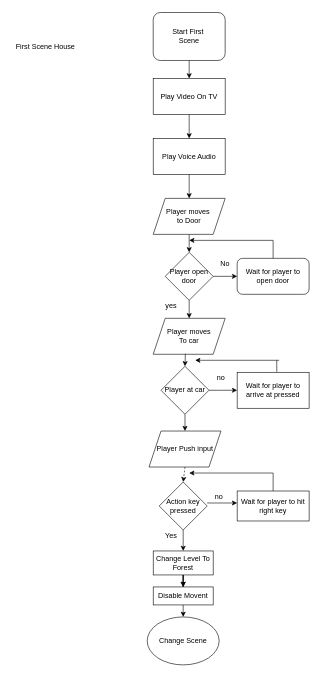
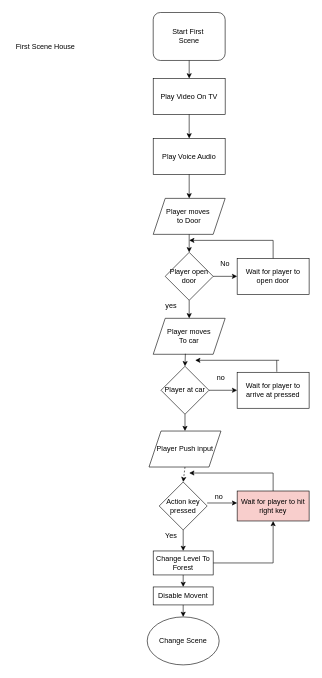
  <mxCell id="0" />
  <mxCell id="1" parent="0" />
  <mxCell id="2" value="Start First&amp;nbsp;&lt;br&gt;Scene" style="whiteSpace=wrap;html=1;rounded=1;" vertex="1" parent="1"><mxGeometry x="255" y="20" width="120" height="80" as="geometry" /></mxCell>
  <mxCell id="3" value="Play Video On TV" style="rounded=0;whiteSpace=wrap;html=1;" vertex="1" parent="1"><mxGeometry x="255" y="130" width="120" height="60" as="geometry" /></mxCell>
  <mxCell id="4" value="" style="endArrow=classic;html=1;exitX=0.5;exitY=1;exitDx=0;exitDy=0;" edge="1" parent="1" source="2"><mxGeometry width="50" height="50" relative="1" as="geometry"><mxPoint x="315" y="100" as="sourcePoint" /><mxPoint x="315" y="130" as="targetPoint" /></mxGeometry></mxCell>
  <mxCell id="5" value="" style="endArrow=classic;html=1;exitX=0.5;exitY=1;exitDx=0;exitDy=0;entryX=0.5;entryY=0;entryDx=0;entryDy=0;" edge="1" parent="1" source="3" target="6"><mxGeometry width="50" height="50" relative="1" as="geometry"><mxPoint x="335" y="260" as="sourcePoint" /><mxPoint x="315" y="270" as="targetPoint" /></mxGeometry></mxCell>
  <mxCell id="6" value="Play Voice Audio&lt;br&gt;" style="rounded=0;whiteSpace=wrap;html=1;" vertex="1" parent="1"><mxGeometry x="255" y="230" width="120" height="60" as="geometry" /></mxCell>
  <mxCell id="7" value="" style="endArrow=classic;html=1;exitX=0.5;exitY=1;exitDx=0;exitDy=0;" edge="1" parent="1" source="6"><mxGeometry width="50" height="50" relative="1" as="geometry"><mxPoint x="335" y="330" as="sourcePoint" /><mxPoint x="315" y="330" as="targetPoint" /></mxGeometry></mxCell>
  <mxCell id="8" value="Player moves&amp;nbsp;&lt;br&gt;to Door" style="shape=parallelogram;perimeter=parallelogramPerimeter;whiteSpace=wrap;html=1;fixedSize=1;" vertex="1" parent="1"><mxGeometry x="255" y="330" width="120" height="60" as="geometry" /></mxCell>
  <mxCell id="9" value="" style="endArrow=classic;html=1;exitX=0.5;exitY=1;exitDx=0;exitDy=0;" edge="1" parent="1" source="8"><mxGeometry width="50" height="50" relative="1" as="geometry"><mxPoint x="285" y="440" as="sourcePoint" /><mxPoint x="315" y="420" as="targetPoint" /></mxGeometry></mxCell>
  <mxCell id="10" value="Player open&lt;br&gt;door" style="rhombus;whiteSpace=wrap;html=1;" vertex="1" parent="1"><mxGeometry x="275" y="420" width="80" height="80" as="geometry" /></mxCell>
  <mxCell id="11" value="" style="endArrow=classic;html=1;exitX=1;exitY=0.5;exitDx=0;exitDy=0;entryX=0;entryY=0.5;entryDx=0;entryDy=0;" edge="1" parent="1" source="10" target="13"><mxGeometry width="50" height="50" relative="1" as="geometry"><mxPoint x="275" y="540" as="sourcePoint" /><mxPoint x="375" y="460" as="targetPoint" /></mxGeometry></mxCell>
  <mxCell id="12" value="No&lt;br&gt;" style="text;html=1;strokeColor=none;fillColor=none;align=center;verticalAlign=middle;whiteSpace=wrap;rounded=0;" vertex="1" parent="1"><mxGeometry x="355" y="430" width="40" height="20" as="geometry" /></mxCell>
- <mxCell id="13" value="Wait for player to open door&lt;br&gt;" style="whiteSpace=wrap;html=1;rounded=1;" vertex="1" parent="1"><mxGeometry x="395" y="430" width="120" height="60" as="geometry" /></mxCell>
+ <mxCell id="13" value="Wait for player to open door&lt;br&gt;" style="rounded=0;whiteSpace=wrap;html=1;" vertex="1" parent="1"><mxGeometry x="395" y="430" width="120" height="60" as="geometry" /></mxCell>
  <mxCell id="14" value="" style="endArrow=none;html=1;exitX=0.5;exitY=0;exitDx=0;exitDy=0;" edge="1" parent="1" source="13"><mxGeometry width="50" height="50" relative="1" as="geometry"><mxPoint x="335" y="380" as="sourcePoint" /><mxPoint x="455" y="400" as="targetPoint" /></mxGeometry></mxCell>
  <mxCell id="15" value="" style="endArrow=classic;html=1;" edge="1" parent="1"><mxGeometry width="50" height="50" relative="1" as="geometry"><mxPoint x="455" y="400" as="sourcePoint" /><mxPoint x="315" y="400" as="targetPoint" /></mxGeometry></mxCell>
  <mxCell id="16" value="" style="endArrow=classic;html=1;exitX=0.5;exitY=1;exitDx=0;exitDy=0;" edge="1" parent="1" source="10"><mxGeometry width="50" height="50" relative="1" as="geometry"><mxPoint x="295" y="550" as="sourcePoint" /><mxPoint x="315" y="530" as="targetPoint" /></mxGeometry></mxCell>
  <mxCell id="17" value="yes" style="text;html=1;strokeColor=none;fillColor=none;align=center;verticalAlign=middle;whiteSpace=wrap;rounded=0;" vertex="1" parent="1"><mxGeometry x="265" y="500" width="40" height="20" as="geometry" /></mxCell>
  <mxCell id="18" value="Player moves&lt;br&gt;To car&lt;br&gt;" style="shape=parallelogram;perimeter=parallelogramPerimeter;whiteSpace=wrap;html=1;fixedSize=1;" vertex="1" parent="1"><mxGeometry x="255" y="530" width="120" height="60" as="geometry" /></mxCell>
  <mxCell id="19" value="Player at car&lt;br&gt;" style="rhombus;whiteSpace=wrap;html=1;" vertex="1" parent="1"><mxGeometry x="268" y="610" width="80" height="80" as="geometry" /></mxCell>
  <mxCell id="20" value="" style="endArrow=classic;html=1;exitX=0.447;exitY=0.986;exitDx=0;exitDy=0;exitPerimeter=0;entryX=0.5;entryY=0;entryDx=0;entryDy=0;" edge="1" parent="1" source="18" target="19"><mxGeometry width="50" height="50" relative="1" as="geometry"><mxPoint x="305" y="640" as="sourcePoint" /><mxPoint x="355" y="590" as="targetPoint" /></mxGeometry></mxCell>
  <mxCell id="21" value="no&lt;br&gt;" style="text;html=1;strokeColor=none;fillColor=none;align=center;verticalAlign=middle;whiteSpace=wrap;rounded=0;" vertex="1" parent="1"><mxGeometry x="348" y="620" width="40" height="20" as="geometry" /></mxCell>
  <mxCell id="22" value="" style="endArrow=classic;html=1;exitX=1;exitY=0.5;exitDx=0;exitDy=0;" edge="1" parent="1" source="19"><mxGeometry width="50" height="50" relative="1" as="geometry"><mxPoint x="355" y="690" as="sourcePoint" /><mxPoint x="395" y="650" as="targetPoint" /></mxGeometry></mxCell>
  <mxCell id="23" value="Wait for player to arrive at pressed" style="rounded=0;whiteSpace=wrap;html=1;" vertex="1" parent="1"><mxGeometry x="395" y="620" width="120" height="60" as="geometry" /></mxCell>
  <mxCell id="24" value="" style="endArrow=none;html=1;exitX=0.551;exitY=-0.014;exitDx=0;exitDy=0;exitPerimeter=0;" edge="1" parent="1" source="23"><mxGeometry width="50" height="50" relative="1" as="geometry"><mxPoint x="335" y="680" as="sourcePoint" /><mxPoint x="461" y="600" as="targetPoint" /></mxGeometry></mxCell>
  <mxCell id="25" value="" style="endArrow=classic;html=1;" edge="1" parent="1"><mxGeometry width="50" height="50" relative="1" as="geometry"><mxPoint x="465" y="600" as="sourcePoint" /><mxPoint x="325" y="600" as="targetPoint" /></mxGeometry></mxCell>
  <mxCell id="26" value="First Scene House&lt;br&gt;" style="text;html=1;align=center;verticalAlign=middle;resizable=0;points=[];autosize=1;" vertex="1" parent="1"><mxGeometry x="20" y="68" width="110" height="20" as="geometry" /></mxCell>
  <mxCell id="27" value="" style="endArrow=classic;html=1;exitX=0.5;exitY=1;exitDx=0;exitDy=0;" edge="1" parent="1" source="19"><mxGeometry width="50" height="50" relative="1" as="geometry"><mxPoint x="365" y="588" as="sourcePoint" /><mxPoint x="308" y="718" as="targetPoint" /></mxGeometry></mxCell>
  <mxCell id="28" value="Player Push input&lt;br&gt;" style="shape=parallelogram;perimeter=parallelogramPerimeter;whiteSpace=wrap;html=1;fixedSize=1;" vertex="1" parent="1"><mxGeometry x="248" y="718" width="120" height="60" as="geometry" /></mxCell>
  <mxCell id="29" value="Action key pressed&lt;br&gt;" style="rhombus;whiteSpace=wrap;html=1;" vertex="1" parent="1"><mxGeometry x="265" y="803" width="80" height="80" as="geometry" /></mxCell>
  <mxCell id="30" value="" style="endArrow=classic;html=1;exitX=0.5;exitY=1;exitDx=0;exitDy=0;entryX=0.5;entryY=0;entryDx=0;entryDy=0;dashed=1;" edge="1" parent="1" source="28" target="29"><mxGeometry width="50" height="50" relative="1" as="geometry"><mxPoint x="295" y="828" as="sourcePoint" /><mxPoint x="305" y="798" as="targetPoint" /></mxGeometry></mxCell>
  <mxCell id="31" value="no&lt;br&gt;" style="text;html=1;strokeColor=none;fillColor=none;align=center;verticalAlign=middle;whiteSpace=wrap;rounded=0;" vertex="1" parent="1"><mxGeometry x="345" y="818" width="40" height="20" as="geometry" /></mxCell>
  <mxCell id="32" value="" style="endArrow=classic;html=1;exitX=0;exitY=1;exitDx=0;exitDy=0;" edge="1" parent="1" source="31"><mxGeometry width="50" height="50" relative="1" as="geometry"><mxPoint x="355" y="888" as="sourcePoint" /><mxPoint x="395" y="838" as="targetPoint" /></mxGeometry></mxCell>
- <mxCell id="33" value="Wait for player to hit right key" style="rounded=0;whiteSpace=wrap;html=1;" vertex="1" parent="1"><mxGeometry x="395" y="818" width="120" height="50" as="geometry" /></mxCell>
+ <mxCell id="33" value="Wait for player to hit right key" style="rounded=0;whiteSpace=wrap;html=1;fillColor=#f8cecc;" vertex="1" parent="1"><mxGeometry x="395" y="818" width="120" height="50" as="geometry" /></mxCell>
  <mxCell id="34" value="" style="endArrow=none;html=1;exitX=0.5;exitY=0;exitDx=0;exitDy=0;" edge="1" parent="1" source="33"><mxGeometry width="50" height="50" relative="1" as="geometry"><mxPoint x="425" y="818" as="sourcePoint" /><mxPoint x="455" y="788" as="targetPoint" /></mxGeometry></mxCell>
  <mxCell id="35" value="" style="endArrow=classic;html=1;" edge="1" parent="1"><mxGeometry width="50" height="50" relative="1" as="geometry"><mxPoint x="455" y="788" as="sourcePoint" /><mxPoint x="315" y="788" as="targetPoint" /></mxGeometry></mxCell>
  <mxCell id="36" value="Yes" style="text;html=1;strokeColor=none;fillColor=none;align=center;verticalAlign=middle;whiteSpace=wrap;rounded=0;" vertex="1" parent="1"><mxGeometry x="265" y="883" width="40" height="20" as="geometry" /></mxCell>
  <mxCell id="37" value="" style="endArrow=classic;html=1;" edge="1" parent="1"><mxGeometry width="50" height="50" relative="1" as="geometry"><mxPoint x="305" y="883" as="sourcePoint" /><mxPoint x="305" y="918" as="targetPoint" /></mxGeometry></mxCell>
- <mxCell id="38" value="" style="edgeStyle=orthogonalEdgeStyle;rounded=0;orthogonalLoop=1;jettySize=auto;html=1;" edge="1" parent="1" source="39" target="42"><mxGeometry relative="1" as="geometry" /></mxCell>
+ <mxCell id="38" value="" style="edgeStyle=orthogonalEdgeStyle;rounded=0;orthogonalLoop=1;jettySize=auto;html=1;" edge="1" parent="1" source="39" target="33"><mxGeometry relative="1" as="geometry" /></mxCell>
  <mxCell id="39" value="Change Level To Forest&lt;br&gt;" style="rounded=0;whiteSpace=wrap;html=1;" vertex="1" parent="1"><mxGeometry x="255" y="918" width="100" height="40" as="geometry" /></mxCell>
  <mxCell id="40" value="Change Scene&lt;br&gt;" style="ellipse;whiteSpace=wrap;html=1;" vertex="1" parent="1"><mxGeometry x="245" y="1028" width="120" height="80" as="geometry" /></mxCell>
  <mxCell id="41" value="" style="endArrow=classic;html=1;exitX=0.5;exitY=1;exitDx=0;exitDy=0;" edge="1" parent="1" source="39"><mxGeometry width="50" height="50" relative="1" as="geometry"><mxPoint x="365" y="988" as="sourcePoint" /><mxPoint x="305" y="978" as="targetPoint" /></mxGeometry></mxCell>
  <mxCell id="42" value="Disable Movent" style="rounded=0;whiteSpace=wrap;html=1;" vertex="1" parent="1"><mxGeometry x="255" y="978" width="100" height="30" as="geometry" /></mxCell>
  <mxCell id="43" value="" style="endArrow=classic;html=1;exitX=0.5;exitY=1;exitDx=0;exitDy=0;entryX=0.5;entryY=0;entryDx=0;entryDy=0;" edge="1" parent="1" source="42" target="40"><mxGeometry width="50" height="50" relative="1" as="geometry"><mxPoint x="305" y="1058" as="sourcePoint" /><mxPoint x="355" y="1008" as="targetPoint" /></mxGeometry></mxCell>
